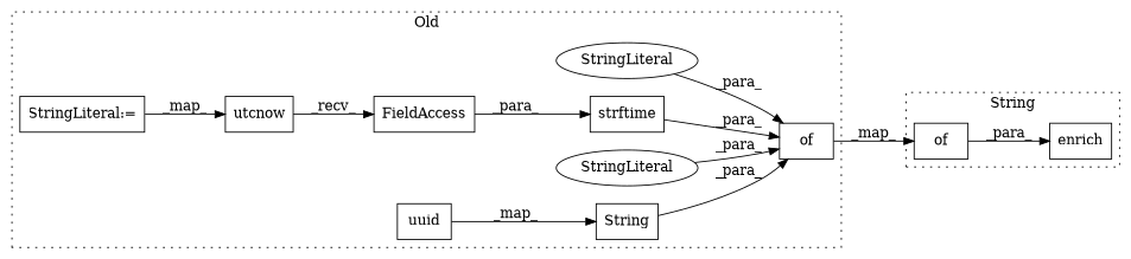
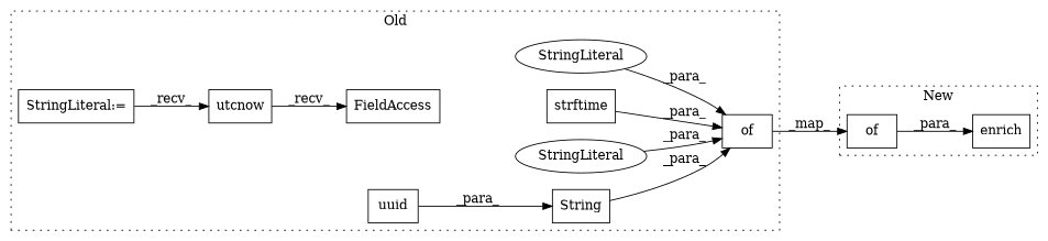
  digraph {
    rankdir=LR
    node [a=32 l=8 shape=box]
    n1 [label=utcnow s=27262]
    n2 [l="9,1" label=strftime s="27271,27310"]
    n3 [l="3,1" label=of s="27202,27344"]
    n4 [a=22 l=30 label=FieldAccess s=27280]
    n5 [a=45 l=4 label=StringLiteral s=27325 shape=ellipse]
    n6 [a=7 label="StringLiteral:=" s=27049]
    n7 [l="7,1" label=String s="27330,27343"]
    n8 [a=45 l=11 label=StringLiteral s=27241 shape=ellipse]
    n9 [l=6 label=uuid s=27337]
    n10 [l="7,1" label=enrich s="25374,25437"]
    n11 [l="3,1" label=of s="25385,25436"]
    subgraph cluster_1 {
      label=Old
      style=dotted
      n1
      n2
      n3
      n4
      n5
      n6
      n7
      n8
      n9
    }
    subgraph cluster_2 {
-     label=String
+     label=New
      style=dotted
      n10
      n11
    }
    n1 -> n4 [label=_recv_]
    n2 -> n3 [label=_para_]
    n3 -> n11 [label=_map_]
-   n4 -> n2 [label=_para_]
    n5 -> n3 [label=_para_]
-   n6 -> n1 [label=_map_]
+   n6 -> n1 [label=_recv_]
    n7 -> n3 [label=_para_]
    n8 -> n3 [label=_para_]
-   n9 -> n7 [label=_map_]
+   n9 -> n7 [label=_para_]
    n11 -> n10 [label=_para_]
  }
